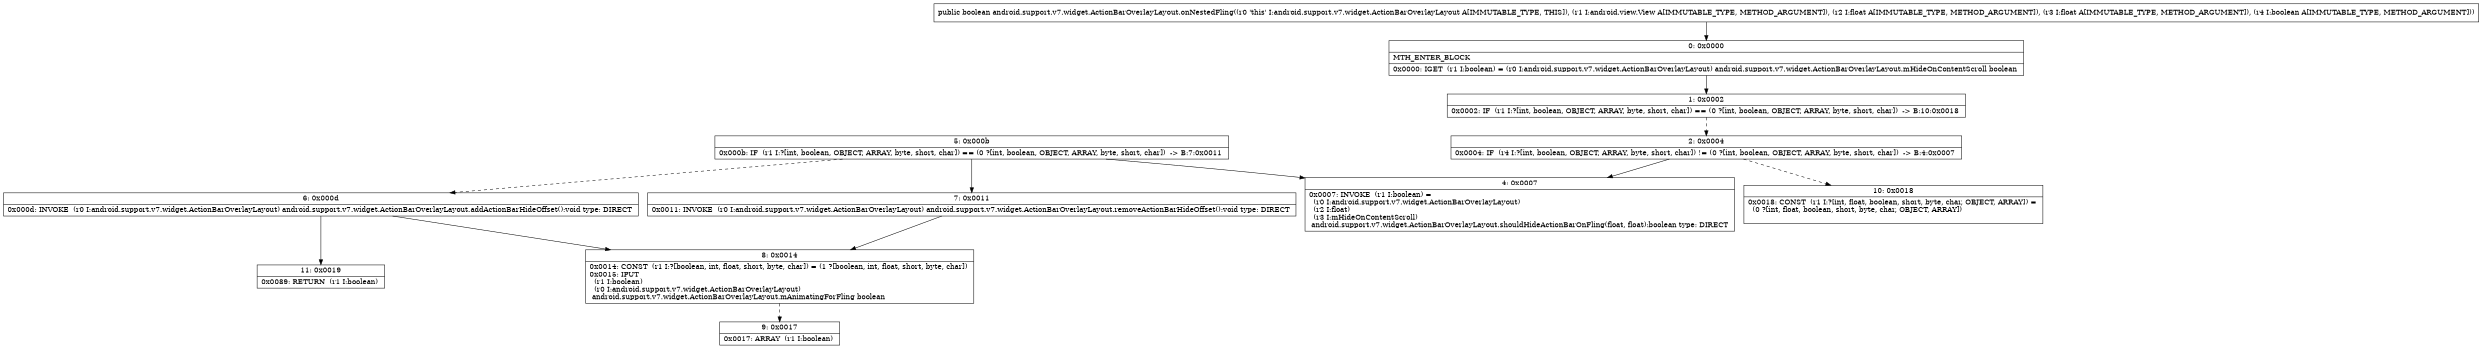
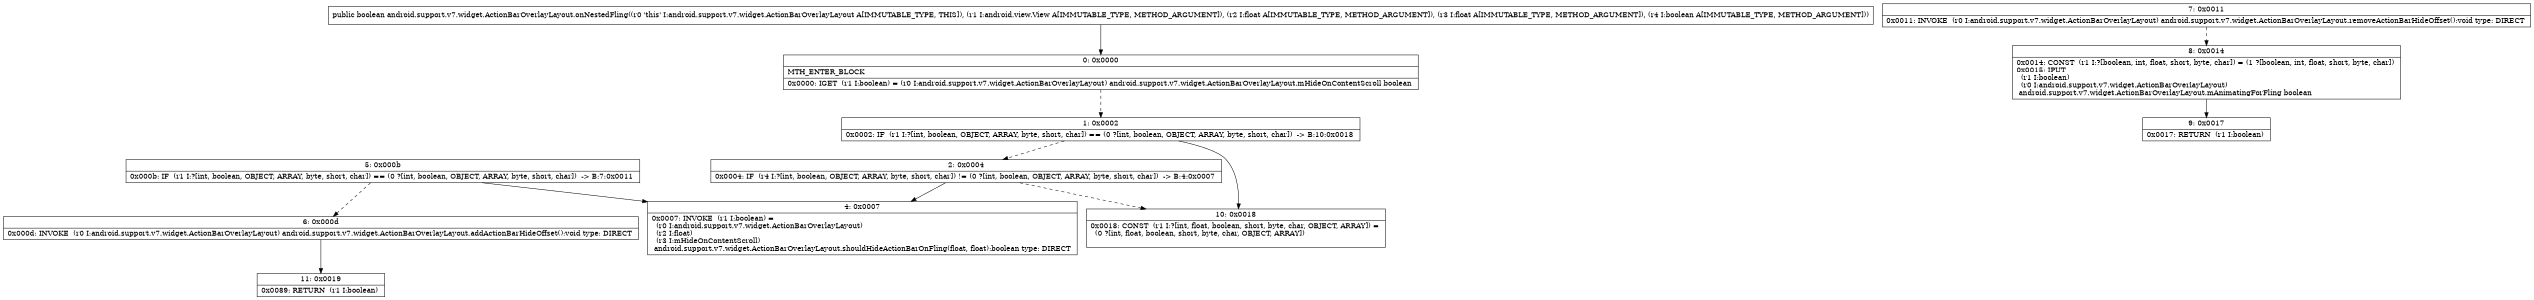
  digraph {
    node [shape=record]
    n1 [label="{0\:\ 0x0000|MTH_ENTER_BLOCK\l|0x0000: IGET  (r1 I:boolean) = (r0 I:android.support.v7.widget.ActionBarOverlayLayout) android.support.v7.widget.ActionBarOverlayLayout.mHideOnContentScroll boolean \l}"]
    n2 [label="{1\:\ 0x0002|0x0002: IF  (r1 I:?[int, boolean, OBJECT, ARRAY, byte, short, char]) == (0 ?[int, boolean, OBJECT, ARRAY, byte, short, char])  \-\> B:10:0x0018 \l}"]
    n3 [label="{2\:\ 0x0004|0x0004: IF  (r4 I:?[int, boolean, OBJECT, ARRAY, byte, short, char]) != (0 ?[int, boolean, OBJECT, ARRAY, byte, short, char])  \-\> B:4:0x0007 \l}"]
    n4 [label="{10\:\ 0x0018|0x0018: CONST  (r1 I:?[int, float, boolean, short, byte, char, OBJECT, ARRAY]) = \l  (0 ?[int, float, boolean, short, byte, char, OBJECT, ARRAY])\l \l}"]
    n5 [label="{4\:\ 0x0007|0x0007: INVOKE  (r1 I:boolean) = \l  (r0 I:android.support.v7.widget.ActionBarOverlayLayout)\l  (r2 I:float)\l  (r3 I:mHideOnContentScroll)\l android.support.v7.widget.ActionBarOverlayLayout.shouldHideActionBarOnFling(float, float):boolean type: DIRECT \l}"]
    n6 [label="{5\:\ 0x000b|0x000b: IF  (r1 I:?[int, boolean, OBJECT, ARRAY, byte, short, char]) == (0 ?[int, boolean, OBJECT, ARRAY, byte, short, char])  \-\> B:7:0x0011 \l}"]
    n7 [label="{6\:\ 0x000d|0x000d: INVOKE  (r0 I:android.support.v7.widget.ActionBarOverlayLayout) android.support.v7.widget.ActionBarOverlayLayout.addActionBarHideOffset():void type: DIRECT \l}"]
    n8 [label="{7\:\ 0x0011|0x0011: INVOKE  (r0 I:android.support.v7.widget.ActionBarOverlayLayout) android.support.v7.widget.ActionBarOverlayLayout.removeActionBarHideOffset():void type: DIRECT \l}"]
    n9 [label="{8\:\ 0x0014|0x0014: CONST  (r1 I:?[boolean, int, float, short, byte, char]) = (1 ?[boolean, int, float, short, byte, char]) \l0x0015: IPUT  \l  (r1 I:boolean)\l  (r0 I:android.support.v7.widget.ActionBarOverlayLayout)\l android.support.v7.widget.ActionBarOverlayLayout.mAnimatingForFling boolean \l}"]
    n10 [label="{11\:\ 0x0019|0x0089: RETURN  (r1 I:boolean) \l}"]
-   n11 [label="{9\:\ 0x0017|0x0017: ARRAY  (r1 I:boolean) \l}"]
+   n11 [label="{9\:\ 0x0017|0x0017: RETURN  (r1 I:boolean) \l}"]
    n12 [label="{public boolean android.support.v7.widget.ActionBarOverlayLayout.onNestedFling((r0 'this' I:android.support.v7.widget.ActionBarOverlayLayout A[IMMUTABLE_TYPE, THIS]), (r1 I:android.view.View A[IMMUTABLE_TYPE, METHOD_ARGUMENT]), (r2 I:float A[IMMUTABLE_TYPE, METHOD_ARGUMENT]), (r3 I:float A[IMMUTABLE_TYPE, METHOD_ARGUMENT]), (r4 I:boolean A[IMMUTABLE_TYPE, METHOD_ARGUMENT])) }"]
-   n1 -> n2
+   n1 -> n2 [style=dashed]
    n2 -> n3 [style=dashed]
+   n2 -> n4
    n3 -> n4 [style=dashed]
    n3 -> n5
    n6 -> n5
    n6 -> n7 [style=dashed]
-   n6 -> n8
-   n7 -> n9
    n7 -> n10
-   n8 -> n9
-   n9 -> n11 [style=dashed]
+   n8 -> n9 [style=dashed]
+   n9 -> n11
    n12 -> n1
  }
